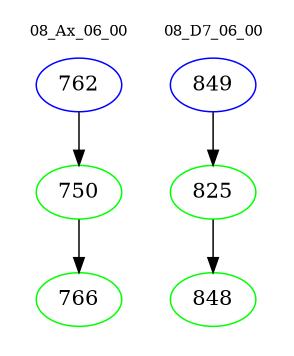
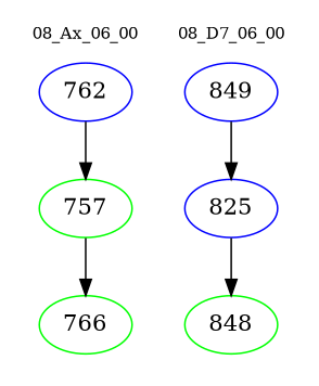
  digraph {
    node [color=green]
    edge [color=black]
    n1 [color=blue label=762]
-   n2 [label=750]
+   n2 [label=757]
    n3 [label=766]
    n4 [color=blue label=849]
-   n5 [label=825]
+   n5 [color=blue label=825]
    n6 [label=848]
    subgraph cluster_1 {
      color=white
      fontsize=10
      label="08_Ax_06_00"
      n1
      n2
      n3
    }
    subgraph cluster_2 {
      color=white
      fontsize=10
      label="08_D7_06_00"
      n4
      n5
      n6
    }
    n1 -> n2
    n2 -> n3
    n4 -> n5
    n5 -> n6
  }
